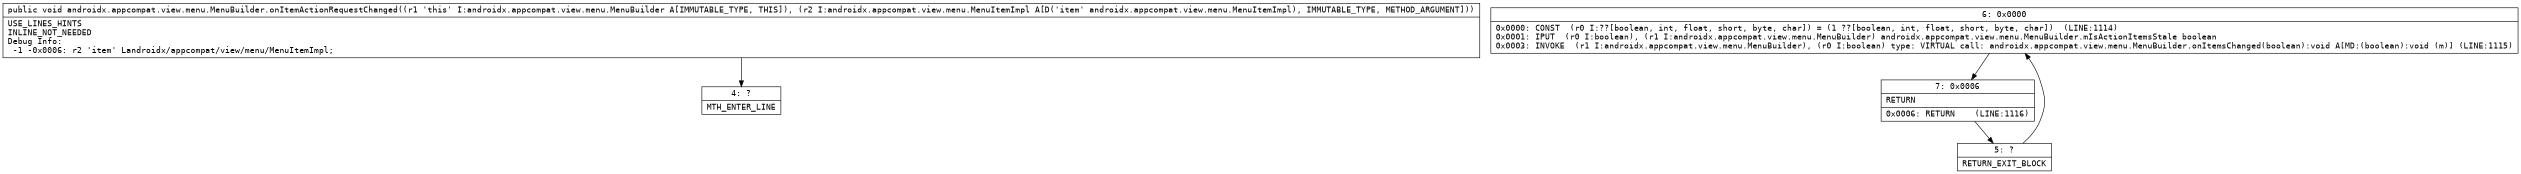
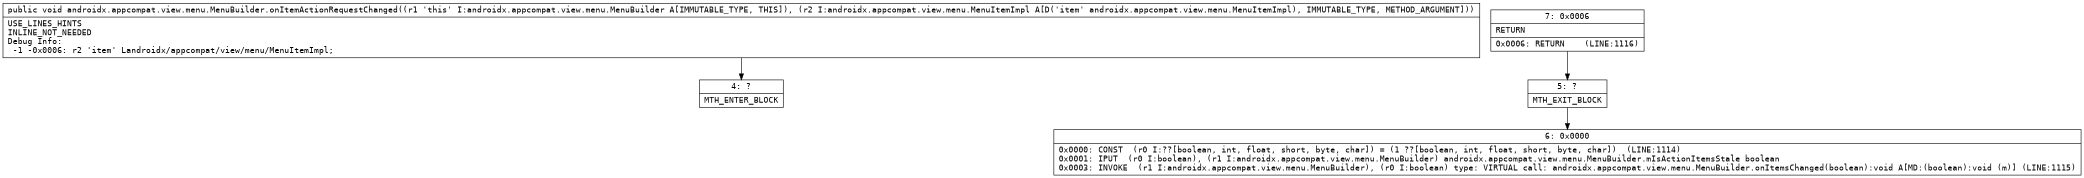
  digraph {
    fontname="DejaVu Sans Mono"
    node [fontname="DejaVu Sans Mono" shape=record]
    edge [fontname="DejaVu Sans Mono"]
-   n1 [label="{4\:\ ?|MTH_ENTER_LINE\l}"]
+   n1 [label="{4\:\ ?|MTH_ENTER_BLOCK\l}"]
    n2 [label="{6\:\ 0x0000|0x0000: CONST  (r0 I:??[boolean, int, float, short, byte, char]) = (1 ??[boolean, int, float, short, byte, char])  (LINE:1114)\l0x0001: IPUT  (r0 I:boolean), (r1 I:androidx.appcompat.view.menu.MenuBuilder) androidx.appcompat.view.menu.MenuBuilder.mIsActionItemsStale boolean \l0x0003: INVOKE  (r1 I:androidx.appcompat.view.menu.MenuBuilder), (r0 I:boolean) type: VIRTUAL call: androidx.appcompat.view.menu.MenuBuilder.onItemsChanged(boolean):void A[MD:(boolean):void (m)] (LINE:1115)\l}"]
    n3 [label="{7\:\ 0x0006|RETURN\l|0x0006: RETURN    (LINE:1116)\l}"]
-   n4 [label="{5\:\ ?|RETURN_EXIT_BLOCK\l}"]
+   n4 [label="{5\:\ ?|MTH_EXIT_BLOCK\l}"]
    n5 [label="{public void androidx.appcompat.view.menu.MenuBuilder.onItemActionRequestChanged((r1 'this' I:androidx.appcompat.view.menu.MenuBuilder A[IMMUTABLE_TYPE, THIS]), (r2 I:androidx.appcompat.view.menu.MenuItemImpl A[D('item' androidx.appcompat.view.menu.MenuItemImpl), IMMUTABLE_TYPE, METHOD_ARGUMENT]))  | USE_LINES_HINTS\lINLINE_NOT_NEEDED\lDebug Info:\l  \-1 \-0x0006: r2 'item' Landroidx\/appcompat\/view\/menu\/MenuItemImpl;\l}"]
-   n2 -> n3
    n3 -> n4
    n4 -> n2
    n5 -> n1
  }
